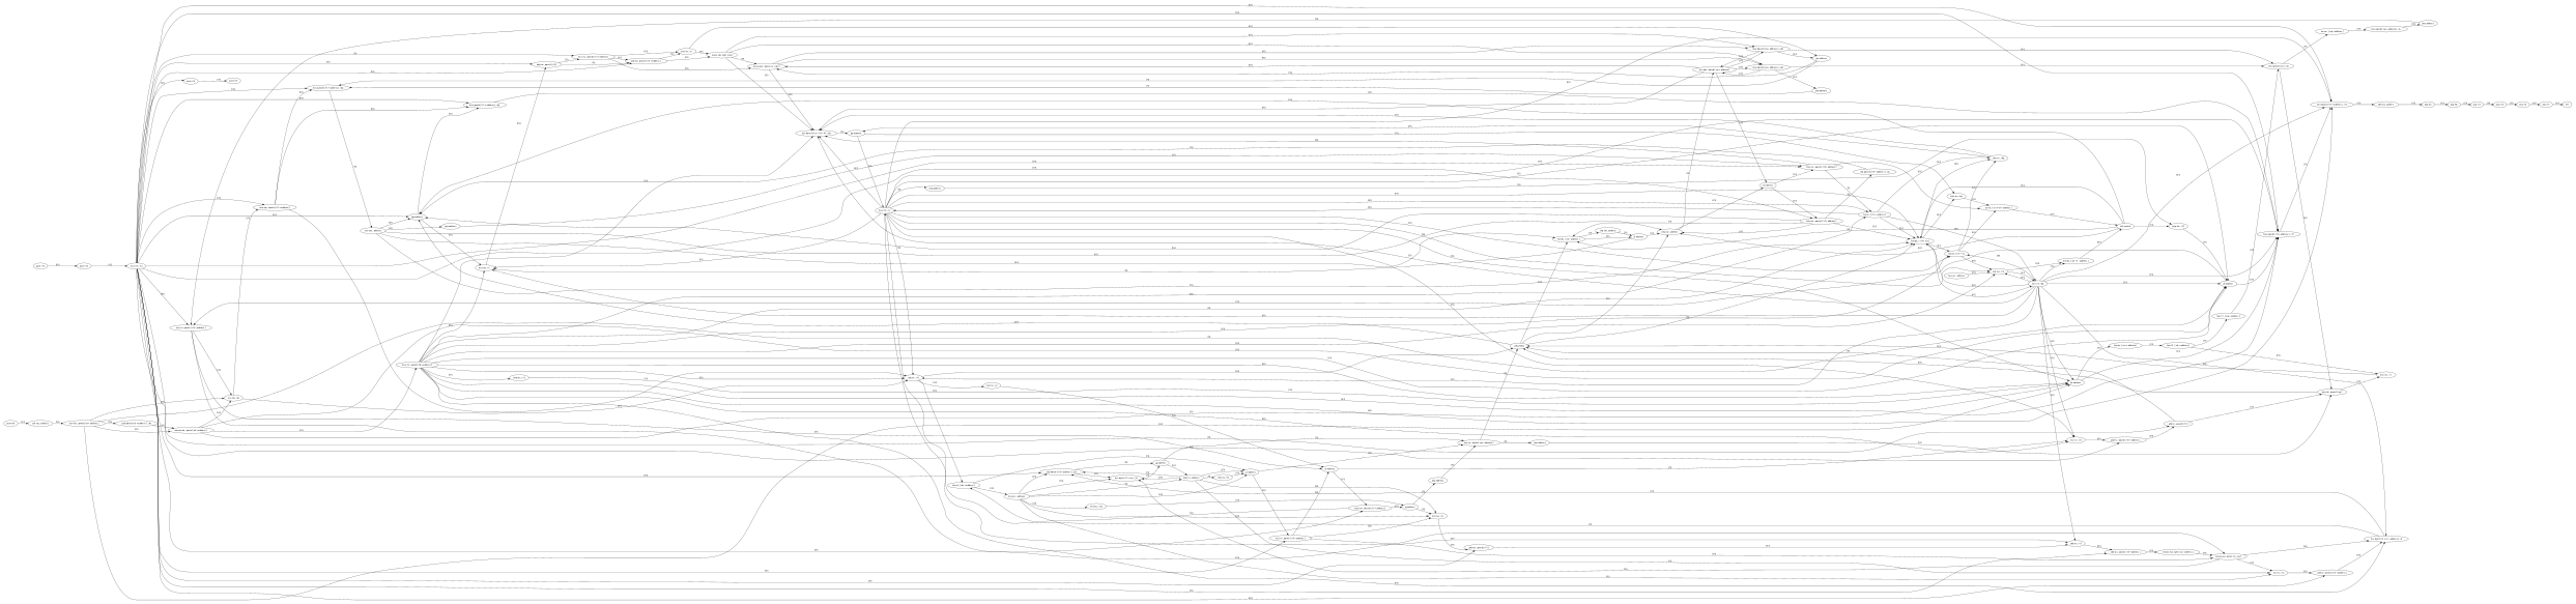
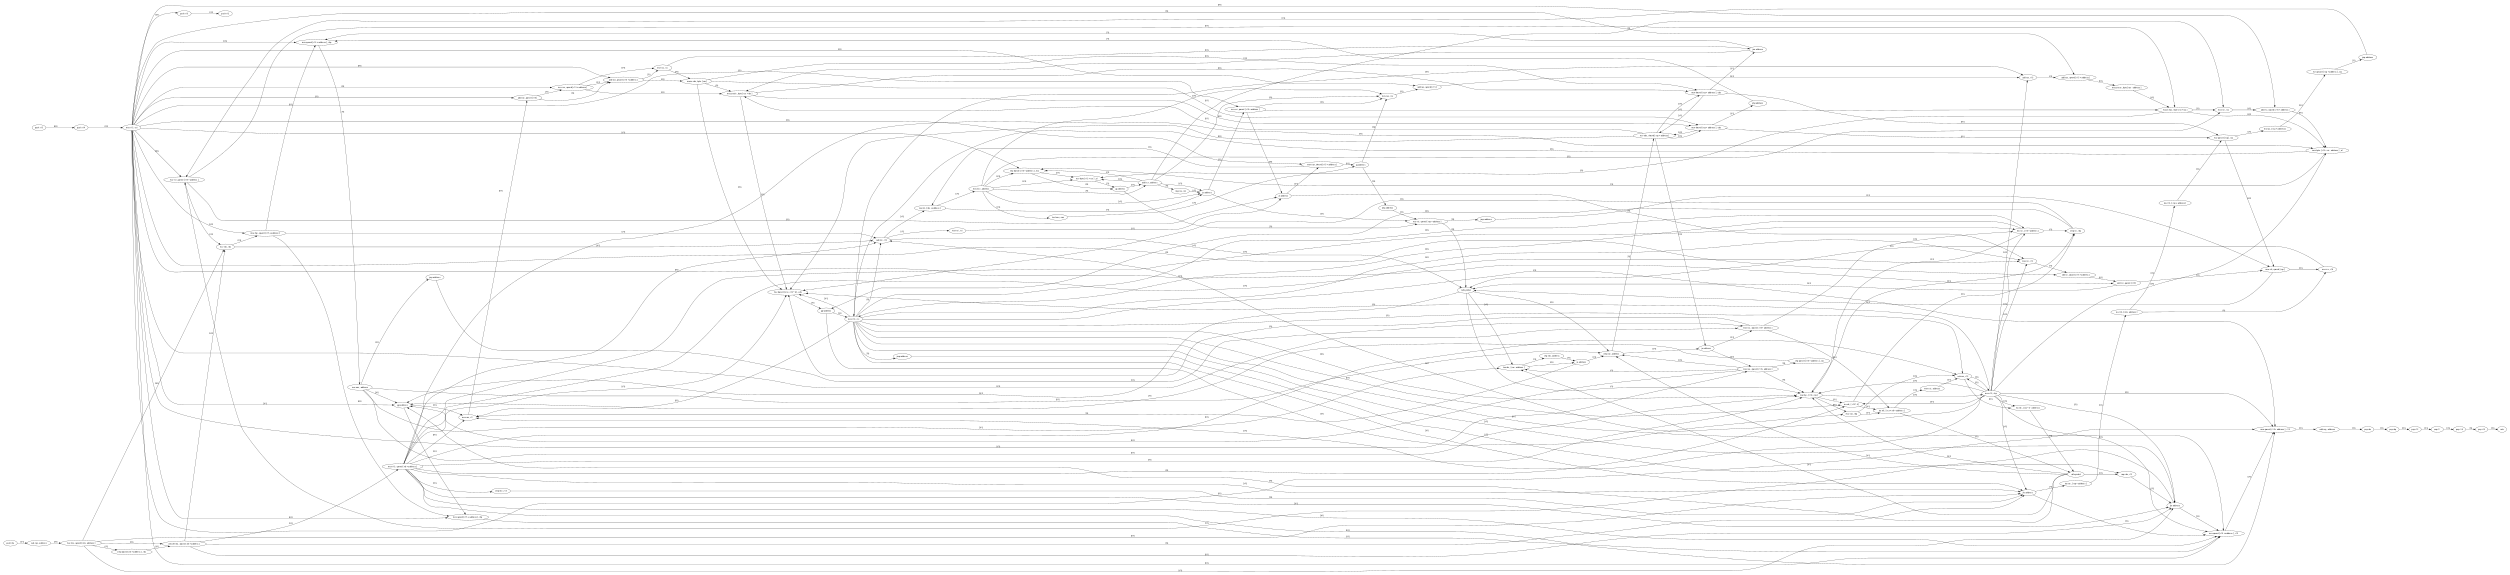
  digraph {
    fontname="Roboto Condensed"
    rankdir=LR
    node [fontname="Roboto Condensed"]
    edge [fontname="Roboto Condensed"]
    n1 [label="push r15"]
    n2 [label="push r14"]
    n3 [label="mov r15 , esi"]
    n4 [label="push r13"]
    n5 [label="mov qword [ r15 + address ] , r13"]
    n6 [label="mov qword [ r15 + address ] , r13"]
    n7 [label="mov rsi , qword [ r15 + address ]"]
    n8 [label="mov rbp , qword [ r15 + address ]"]
    n9 [label="mov eax , dword [ r15 + address ]"]
    n10 [label="add rsi , qword [ r15 + address ]"]
    n11 [label="add rsi , qword [ r15 ]"]
    n12 [label="add rax , qword [ r15 ]"]
    n13 [label="mov rcx , qword [ r15 + address ]"]
    n14 [label="add rax , qword [ r15 + address ]"]
    n15 [label="mov qword [ r15 + address ] , rbp"]
    n16 [label="mov rax , qword [ r15 + address ]"]
    n17 [label="mov rcx , qword [ r15 + address ]"]
    n18 [label="add rax , qword [ r15 ]"]
    n19 [label="add rax , qword [ r15 + address ]"]
    n20 [label="add rsi , qword [ r15 + address ]"]
    n21 [label="cmp dword [ r15 + address ] , ecx"]
    n22 [label="jge address"]
    n23 [label="mov qword [ r15 + address ] , rbp"]
    n24 [label="mov rsi , qword [ r15 + address ]"]
    n25 [label="push r12"]
    n26 [label="add rsp , address"]
    n27 [label="mov rdx , rbx"]
    n28 [label="je address"]
    n29 [label="movzx eax , byte [ rsi + rax ]"]
    n30 [label="sub rdx , r13"]
    n31 [label="lea rdi , [ rdx + address ]"]
    n32 [label="jg address"]
    n33 [label="mov rdi , qword [ rsp ]"]
    n34 [label="call symbol"]
    n35 [label="test rcx , rcx"]
    n36 [label="movzx edx , byte [ rcx + rdx ]"]
    n37 [label="movzx edx , byte [ rax ]"]
    n38 [label="mov eax , address"]
    n39 [label="lea rbp , [ r13 + rax ]"]
    n40 [label="cmp rax , address"]
    n41 [label="cmp qword [ r15 + address ] , rax"]
    n42 [label="lea rdx , [ rax - address ]"]
    n43 [label="lea rsi , [ r13 + address ]"]
    n44 [label="mov dword [ rcx + r13 * 4 ] , edx"]
    n45 [label="lea rdi , [ rcx + rdi + address ]"]
    n46 [label="add rax , r13"]
    n47 [label="movzx eax , byte [ rax - address ]"]
    n48 [label="mov byte [ r13 + rsi - address ] , al"]
    n49 [label="mov byte [ r12 + rcx ] , al"]
    n50 [label="jg address"]
    n51 [label="mov rax , r13"]
    n52 [label="mov rax , rcx"]
    n53 [label="push rbx"]
    n54 [label="sub rsp , address"]
    n55 [label="mov rbx , qword [ rdi + address ]"]
    n56 [label="cmp qword [ rdi + address ] , rbx"]
    n57 [label="cmovle rbx , qword [ rdi + address ]"]
    n58 [label="jle address"]
    n59 [label="jle address"]
    n60 [label="mov r13 , qword [ rdi + address ]"]
    n61 [label="lea rax , [ rsp + address ]"]
    n62 [label="cmp rbx , r13"]
    n63 [label="mov rsi , r13"]
    n64 [label="lea rdi , [ r13 * 4 ]"]
    n65 [label="sub rax , r13"]
    n66 [label="test rsi , rsi"]
    n67 [label="mov r13 , rsi"]
    n68 [label="cmp rsi , rbp"]
    n69 [label="mov rax , rbp"]
    n70 [label="mov r13 , rbp"]
    n71 [label="jge address"]
    n72 [label="lea rdx , [ rax * 4 - address ]"]
    n73 [label="lea r14 , [ rdi + address ]"]
    n74 [label="lea r12 , [ rsp + address ]"]
    n75 [label="mov rcx , r14"]
    n76 [label="pop rbx"]
    n77 [label="pop rbp"]
    n78 [label="pop r12"]
    n79 [label="pop r13"]
    n80 [label="pop r14"]
    n81 [label="pop r15"]
    n82 [label=retn]
    n83 [label="mov qword [ rsp ] , rax"]
    n84 [label="lea rax , [ rsp + address ]"]
    n85 [label="mov qword [ rsp + address ] , rax"]
    n86 [label="jmp address"]
    n87 [label="mov rsi , qword [ rsp + address ]"]
    n88 [label="jmp address"]
    n89 [label="mov rsi , rcx"]
    n90 [label="mov ecx , address"]
    n91 [label="je address"]
    n92 [label="jmp address"]
    n93 [label="test eax , eax"]
    n94 [label="add rcx , address"]
    n95 [label="cmp rcx , rdi"]
    n96 [label="jne address"]
    n97 [label="mov dword [ rsp + address ] , edx"]
    n98 [label="mov dword [ rsp + address ] , edx"]
    n99 [label="mov edx , dword [ rsp + address ]"]
    n100 [label="jmp address"]
    n101 [label="je address"]
    n102 [label="jmp address"]
    n103 [label="cmp rdx , address"]
    n104 [label="ja address"]
    n105 [label="mov esi , address"]
    n106 [label="call symbol"]
    n107 [label="jmp address"]
    n108 [label="cmp rbx , r13"]
    n1 -> n2 [label=DFG]
    n2 -> n3 [label=CFG]
    n3 -> n4 [label=CFG]
    n3 -> n5 [label=DFG]
    n3 -> n6 [label=DFG]
    n3 -> n7 [label=DFG]
    n3 -> n8 [label=DFG]
    n3 -> n9 [label=DFG]
    n3 -> n10 [label=DFG]
    n3 -> n11 [label=DFG]
    n3 -> n12 [label=DFG]
    n3 -> n13 [label=DFG]
    n3 -> n14 [label=DFG]
    n3 -> n15 [label=DFG]
    n3 -> n16 [label=DFG]
    n3 -> n17 [label=DFG]
    n3 -> n18 [label=DFG]
    n3 -> n19 [label=DFG]
    n3 -> n20 [label=DFG]
    n3 -> n21 [label=DFG]
    n3 -> n22 [label=DFG]
    n3 -> n23 [label=DFG]
    n3 -> n24 [label=DFG]
    n4 -> n25 [label=CFG]
    n5 -> n6 [label=CFG]
    n6 -> n26 [label=CFG]
    n7 -> n27 [label=CFG]
    n7 -> n28 [label=DFG]
    n7 -> n29 [label=DFG]
    n8 -> n15 [label=DFG]
    n8 -> n23 [label=DFG]
    n8 -> n30 [label=CFG]
    n9 -> n31 [label=CFG]
    n9 -> n32 [label=DFG]
    n10 -> n11 [label=DFG]
    n11 -> n33 [label=CFG]
    n11 -> n34 [label=DFG]
    n12 -> n13 [label=CFG]
    n12 -> n14 [label=DFG]
    n13 -> n14 [label=CFG]
    n13 -> n35 [label=DFG]
    n13 -> n36 [label=DFG]
    n14 -> n35 [label=CFG]
    n14 -> n37 [label=DFG]
    n15 -> n38 [label=CFG]
    n16 -> n22 [label=DFG]
    n16 -> n39 [label=DFG]
    n16 -> n40 [label=DFG]
    n16 -> n41 [label=CFG]
    n16 -> n42 [label=DFG]
    n17 -> n43 [label=CFG]
    n17 -> n44 [label=DFG]
    n17 -> n45 [label=DFG]
    n18 -> n46 [label=DFG]
    n19 -> n47 [label=DFG]
    n20 -> n48 [label=DFG]
    n21 -> n49 [label=CFG]
    n21 -> n50 [label=DFG]
    n22 -> n23 [label=CFG]
    n22 -> n51 [label=CFG]
    n23 -> n5 [label=CFG]
    n24 -> n28 [label=DFG]
    n24 -> n29 [label=DFG]
    n24 -> n52 [label=CFG]
    n26 -> n76 [label=CFG]
    n27 -> n8 [label=CFG]
    n27 -> n30 [label=DFG]
    n28 -> n9 [label=CFG]
    n28 -> n63 [label=CFG]
    n29 -> n48 [label=DFG]
    n29 -> n49 [label=DFG]
    n29 -> n89 [label=CFG]
    n30 -> n31 [label=DFG]
    n30 -> n34 [label=DFG]
    n30 -> n66 [label=CFG]
    n31 -> n90 [label=CFG]
    n31 -> n91 [label=DFG]
    n32 -> n52 [label=CFG]
    n32 -> n92 [label=CFG]
    n33 -> n34 [label=DFG]
    n33 -> n75 [label=CFG]
    n34 -> n22 [label=DFG]
    n34 -> n39 [label=DFG]
    n34 -> n40 [label=DFG]
    n34 -> n42 [label=DFG]
    n35 -> n37 [label=CFG]
    n35 -> n96 [label=DFG]
    n36 -> n44 [label=DFG]
    n36 -> n97 [label=DFG]
    n36 -> n98 [label=DFG]
    n37 -> n36 [label=DFG]
    n37 -> n44 [label=DFG]
    n37 -> n97 [label=DFG]
    n37 -> n98 [label=DFG]
    n38 -> n22 [label=DFG]
    n38 -> n39 [label=DFG]
    n38 -> n40 [label=DFG]
    n38 -> n42 [label=DFG]
    n38 -> n102 [label=CFG]
    n39 -> n64 [label=CFG]
    n39 -> n68 [label=DFG]
    n39 -> n69 [label=DFG]
    n39 -> n70 [label=DFG]
    n40 -> n99 [label=CFG]
    n40 -> n101 [label=DFG]
    n41 -> n22 [label=CFG]
    n42 -> n103 [label=CFG]
    n42 -> n104 [label=DFG]
    n43 -> n39 [label=CFG]
    n43 -> n67 [label=DFG]
    n43 -> n68 [label=DFG]
    n44 -> n71 [label=CFG]
+   n45 -> n105 [label=CFG]
    n45 -> n106 [label=DFG]
    n46 -> n19 [label=DFG]
    n47 -> n29 [label=DFG]
    n48 -> n21 [label=CFG]
    n48 -> n67 [label=DFG]
    n49 -> n50 [label=CFG]
    n50 -> n87 [label=CFG]
    n50 -> n94 [label=CFG]
    n51 -> n12 [label=DFG]
    n52 -> n18 [label=DFG]
    n53 -> n54 [label=CFG]
    n54 -> n55 [label=CFG]
    n55 -> n27 [label=DFG]
    n55 -> n56 [label=CFG]
    n55 -> n57 [label=DFG]
    n55 -> n58 [label=DFG]
    n55 -> n59 [label=DFG]
    n56 -> n57 [label=CFG]
    n57 -> n27 [label=DFG]
    n57 -> n58 [label=DFG]
    n57 -> n59 [label=DFG]
    n57 -> n60 [label=CFG]
    n58 -> n5 [label=CFG]
    n58 -> n61 [label=CFG]
    n59 -> n5 [label=CFG]
    n59 -> n7 [label=CFG]
    n60 -> n5 [label=DFG]
    n60 -> n6 [label=DFG]
    n60 -> n30 [label=DFG]
    n60 -> n39 [label=DFG]
    n60 -> n43 [label=DFG]
    n60 -> n44 [label=DFG]
    n60 -> n48 [label=DFG]
    n60 -> n51 [label=DFG]
    n60 -> n58 [label=DFG]
    n60 -> n59 [label=DFG]
    n60 -> n62 [label=CFG]
    n60 -> n63 [label=DFG]
    n60 -> n64 [label=DFG]
    n60 -> n65 [label=DFG]
    n61 -> n73 [label=CFG]
    n62 -> n58 [label=CFG]
    n63 -> n10 [label=DFG]
    n64 -> n45 [label=DFG]
    n64 -> n68 [label=CFG]
    n65 -> n70 [label=CFG]
    n65 -> n72 [label=DFG]
    n66 -> n28 [label=CFG]
    n67 -> n5 [label=DFG]
    n67 -> n6 [label=DFG]
    n67 -> n30 [label=DFG]
    n67 -> n39 [label=DFG]
    n67 -> n43 [label=DFG]
    n67 -> n44 [label=DFG]
    n67 -> n46 [label=DFG]
    n67 -> n51 [label=DFG]
    n67 -> n58 [label=DFG]
    n67 -> n59 [label=DFG]
    n67 -> n63 [label=DFG]
    n67 -> n64 [label=DFG]
    n67 -> n65 [label=DFG]
    n67 -> n107 [label=CFG]
    n68 -> n44 [label=CFG]
    n68 -> n71 [label=DFG]
    n69 -> n45 [label=CFG]
-   n64 -> n65 [label=DFG]
+   n69 -> n65 [label=DFG]
    n70 -> n5 [label=DFG]
    n70 -> n6 [label=DFG]
    n70 -> n30 [label=DFG]
    n70 -> n39 [label=DFG]
-   n43 -> n70 [label=DFG]
+   n70 -> n43 [label=DFG]
    n70 -> n44 [label=DFG]
    n70 -> n46 [label=DFG]
    n70 -> n48 [label=DFG]
    n70 -> n51 [label=DFG]
    n70 -> n58 [label=DFG]
    n70 -> n59 [label=DFG]
    n70 -> n63 [label=DFG]
    n70 -> n64 [label=DFG]
    n70 -> n65 [label=DFG]
    n70 -> n72 [label=CFG]
    n71 -> n67 [label=CFG]
    n71 -> n69 [label=CFG]
    n72 -> n106 [label=DFG]
    n73 -> n74 [label=CFG]
    n73 -> n75 [label=DFG]
    n74 -> n83 [label=CFG]
    n75 -> n34 [label=DFG]
    n76 -> n77 [label=CFG]
    n77 -> n78 [label=CFG]
    n78 -> n79 [label=CFG]
    n79 -> n80 [label=CFG]
    n80 -> n81 [label=CFG]
    n81 -> n82 [label=CFG]
    n83 -> n33 [label=DFG]
    n83 -> n84 [label=CFG]
    n84 -> n85 [label=CFG]
    n85 -> n86 [label=CFG]
    n86 -> n7 [label=CFG]
    n87 -> n34 [label=DFG]
    n87 -> n88 [label=CFG]
    n88 -> n33 [label=CFG]
    n89 -> n20 [label=DFG]
    n90 -> n21 [label=DFG]
    n90 -> n49 [label=DFG]
    n90 -> n52 [label=DFG]
    n90 -> n89 [label=DFG]
    n90 -> n91 [label=DFG]
    n90 -> n93 [label=CFG]
    n90 -> n94 [label=CFG]
    n91 -> n24 [label=CFG]
    n91 -> n87 [label=CFG]
    n92 -> n87 [label=CFG]
    n93 -> n32 [label=CFG]
    n94 -> n21 [label=DFG]
    n94 -> n49 [label=DFG]
    n94 -> n52 [label=DFG]
    n94 -> n89 [label=DFG]
    n94 -> n91 [label=DFG]
    n94 -> n95 [label=CFG]
    n95 -> n91 [label=CFG]
    n96 -> n15 [label=CFG]
    n96 -> n36 [label=CFG]
    n97 -> n83 [label=DFG]
    n97 -> n96 [label=CFG]
    n97 -> n99 [label=DFG]
    n98 -> n83 [label=DFG]
    n98 -> n99 [label=DFG]
    n98 -> n100 [label=CFG]
    n99 -> n36 [label=DFG]
    n99 -> n44 [label=DFG]
    n99 -> n97 [label=DFG]
    n99 -> n98 [label=DFG]
    n99 -> n101 [label=CFG]
    n100 -> n15 [label=CFG]
    n101 -> n16 [label=CFG]
    n101 -> n17 [label=CFG]
    n102 -> n17 [label=CFG]
    n103 -> n104 [label=CFG]
    n104 -> n40 [label=CFG]
    n104 -> n51 [label=CFG]
    n105 -> n65 [label=CFG]
    n106 -> n22 [label=DFG]
    n106 -> n39 [label=DFG]
    n106 -> n40 [label=DFG]
    n106 -> n42 [label=DFG]
    n106 -> n108 [label=CFG]
    n107 -> n108 [label=CFG]
    n108 -> n59 [label=CFG]
  }
